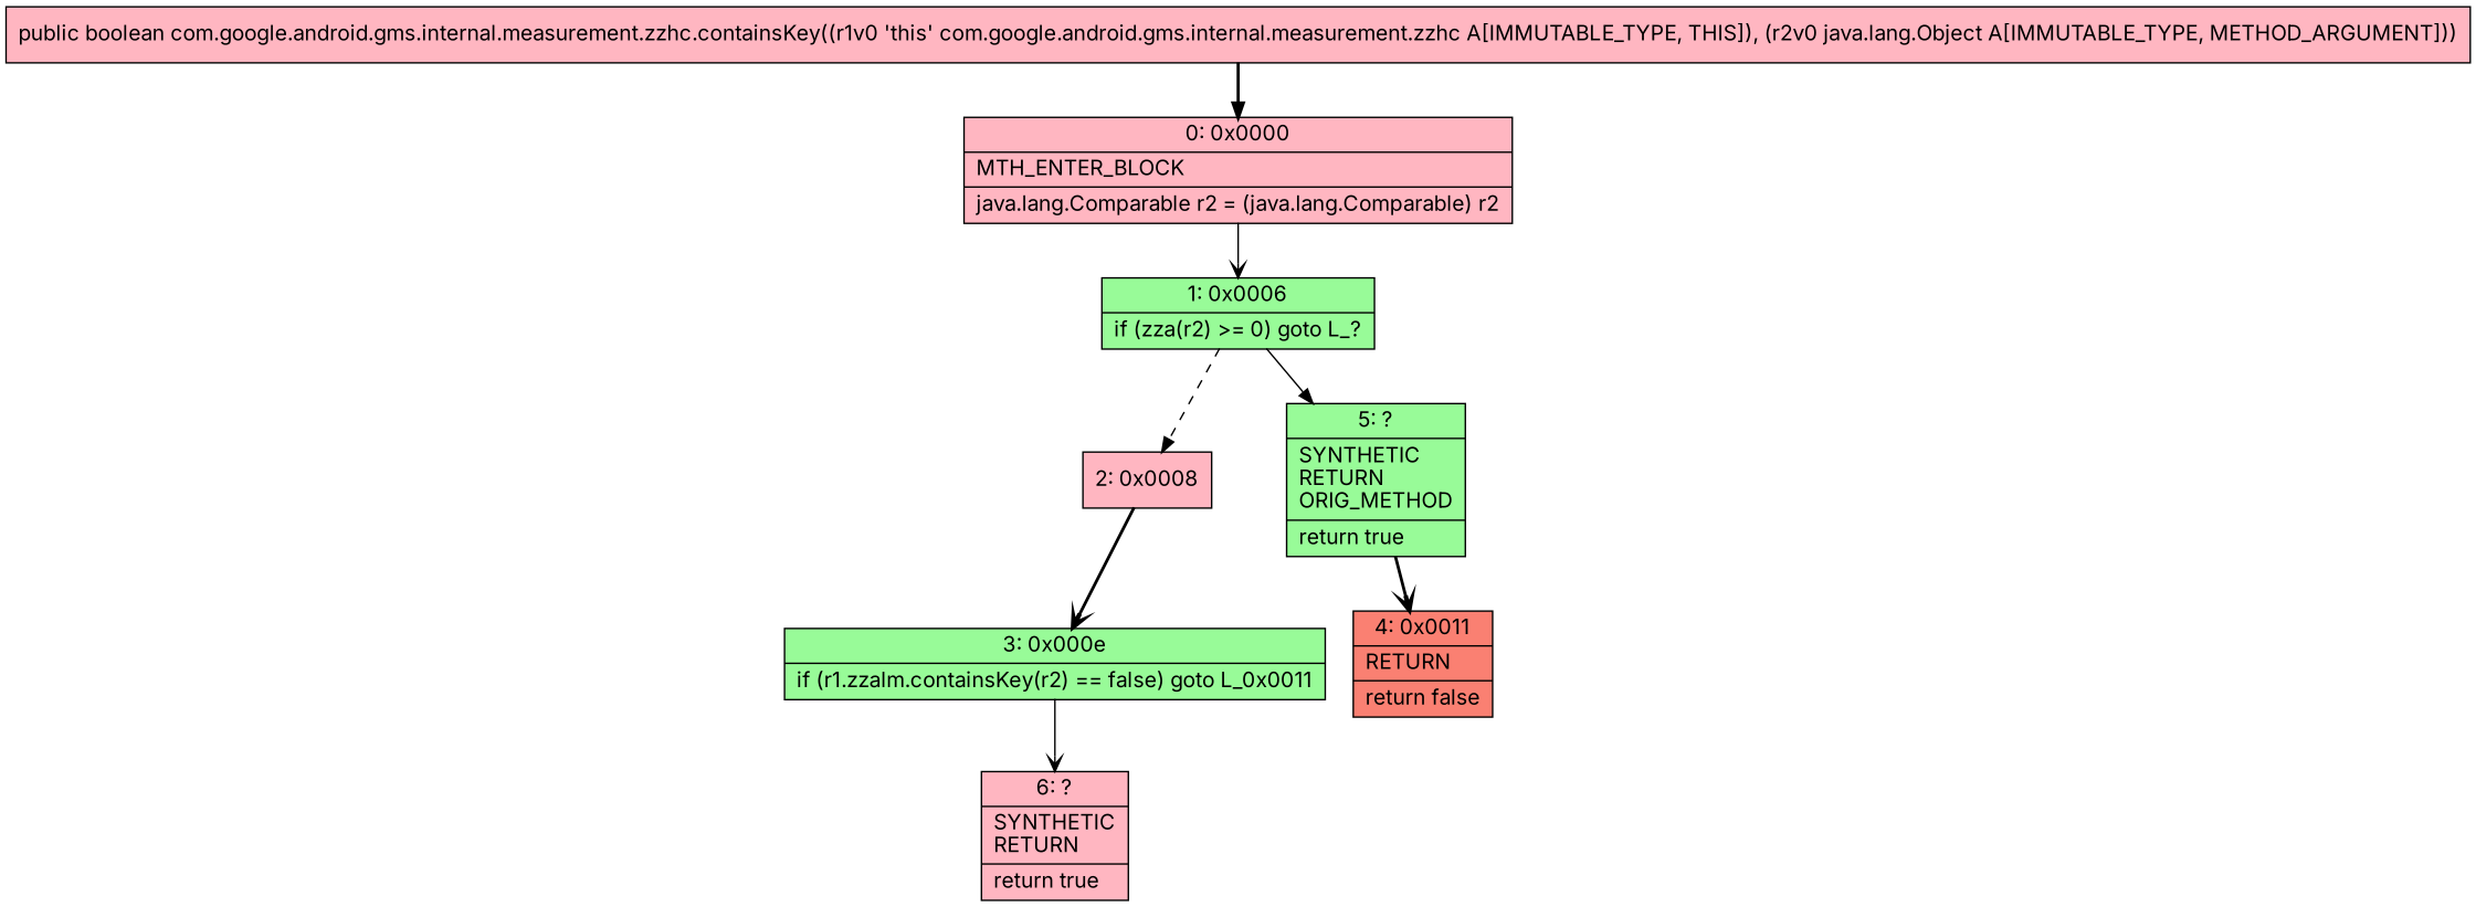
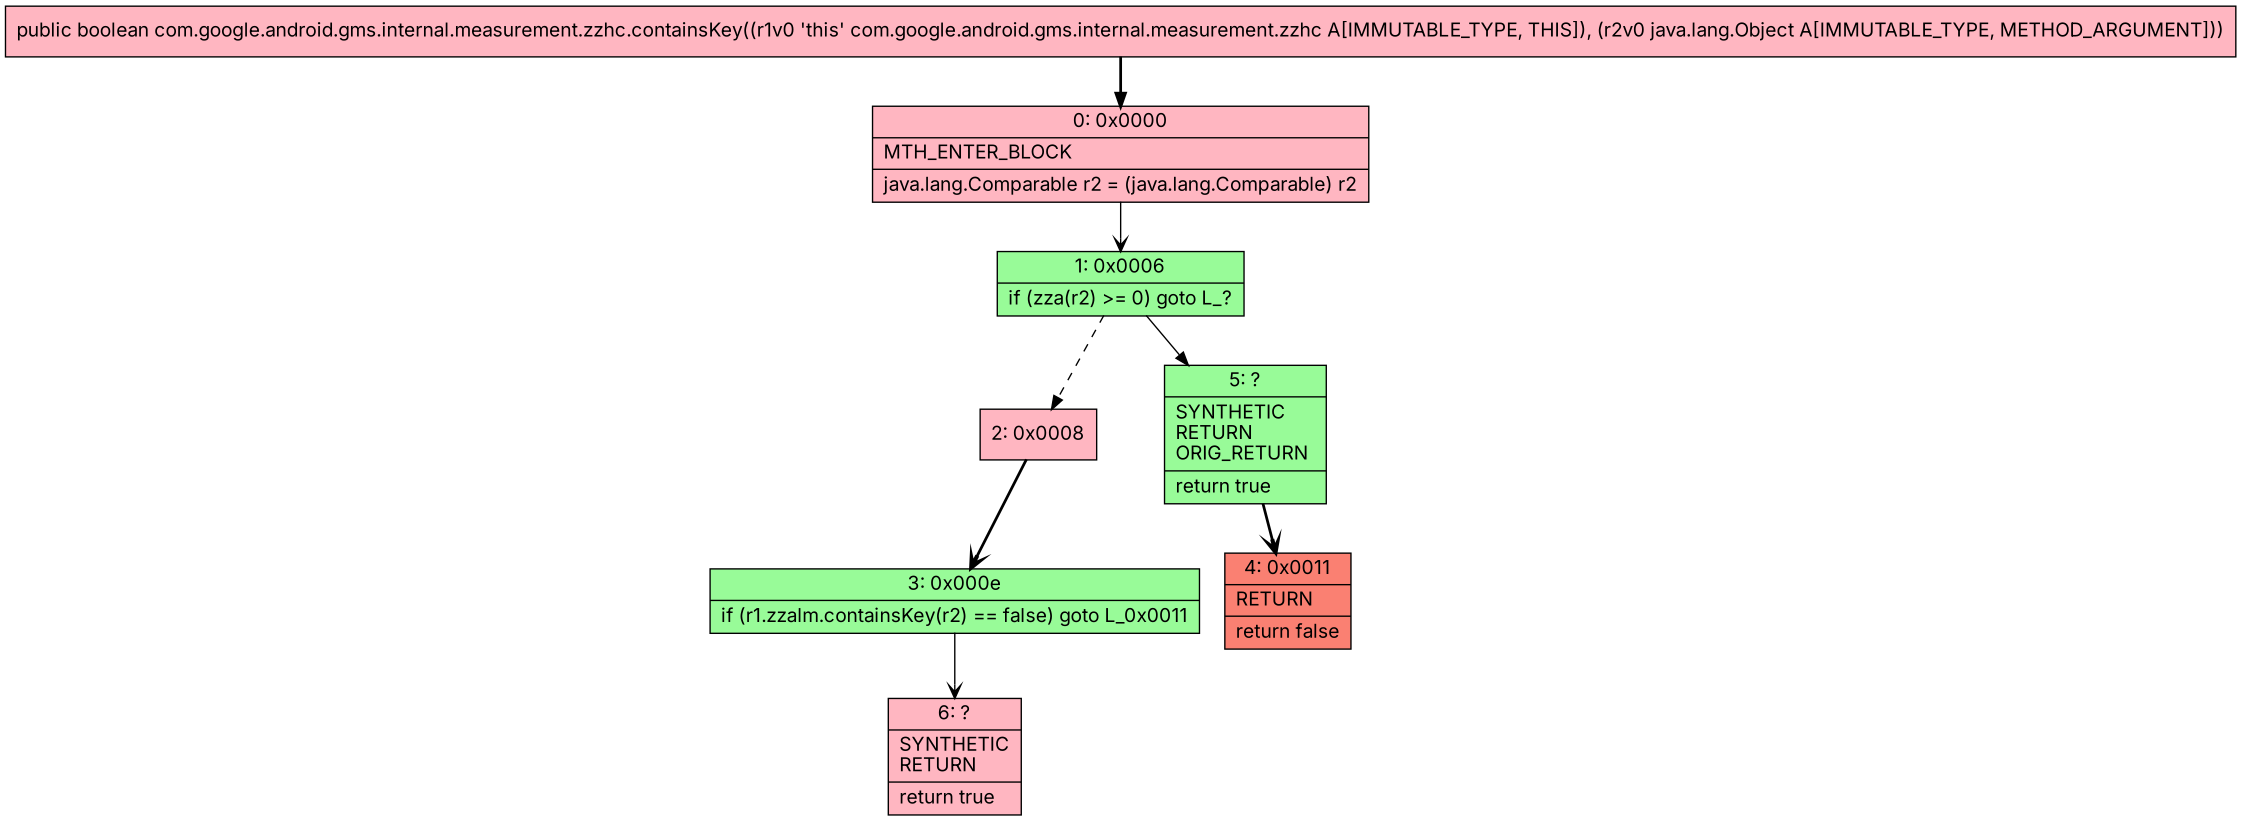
  digraph {
    fontname=Inter
    node [fillcolor=lightpink fontname=Inter shape=record style=filled]
    edge [arrowhead=vee fontname=Inter style=solid]
    n1 [label="{0\:\ 0x0000|MTH_ENTER_BLOCK\l|java.lang.Comparable r2 = (java.lang.Comparable) r2\l}"]
    n2 [fillcolor=palegreen label="{1\:\ 0x0006|if (zza(r2) \>= 0) goto L_?\l}"]
    n3 [label="{2\:\ 0x0008}"]
-   n4 [fillcolor=palegreen label="{5\:\ ?|SYNTHETIC\lRETURN\lORIG_METHOD\l|return true\l}"]
+   n4 [fillcolor=palegreen label="{5\:\ ?|SYNTHETIC\lRETURN\lORIG_RETURN\l|return true\l}"]
    n5 [fillcolor=palegreen label="{3\:\ 0x000e|if (r1.zzalm.containsKey(r2) == false) goto L_0x0011\l}"]
    n6 [fillcolor=salmon label="{4\:\ 0x0011|RETURN\l|return false\l}"]
    n7 [label="{6\:\ ?|SYNTHETIC\lRETURN\l|return true\l}"]
    n8 [label="{public boolean com.google.android.gms.internal.measurement.zzhc.containsKey((r1v0 'this' com.google.android.gms.internal.measurement.zzhc A[IMMUTABLE_TYPE, THIS]), (r2v0 java.lang.Object A[IMMUTABLE_TYPE, METHOD_ARGUMENT])) }"]
    n1 -> n2
    n2 -> n3 [arrowhead=normal style=dashed]
    n2 -> n4 [arrowhead=normal]
    n3 -> n5 [style=bold]
    n4 -> n6 [style=bold]
    n5 -> n7
    n8 -> n1 [arrowhead=normal style=bold]
  }
